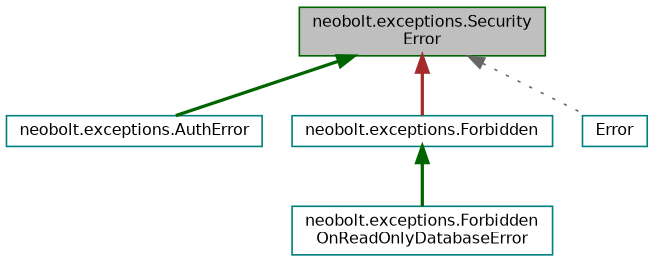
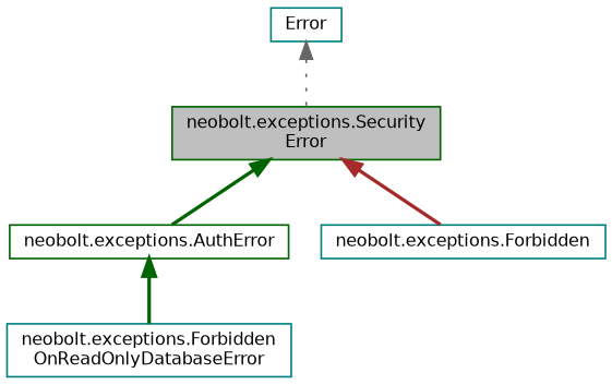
  digraph {
    node [color=teal fillcolor=white fontname=Helvetica fontsize=10 shape=record style=filled]
    edge [color=darkgreen dir=back fontname=Helvetica fontsize=10 labelfontname=Helvetica labelfontsize=10 style=bold]
    n1 [color=darkgreen fillcolor=grey75 fontcolor=black height=0.2 label="neobolt.exceptions.Security\lError" width=0.4]
-   n2 [height=0.2 label="neobolt.exceptions.AuthError" width=0.4]
+   n2 [color=darkgreen height=0.2 label="neobolt.exceptions.AuthError" width=0.4]
    n3 [height=0.2 label="neobolt.exceptions.Forbidden" width=0.4]
    n4 [height=0.2 label="neobolt.exceptions.Forbidden\lOnReadOnlyDatabaseError" width=0.4]
    n5 [height=0.2 label=Error width=0.4]
    n1 -> n2
    n1 -> n3 [color=brown]
-   n3 -> n4
-   n1 -> n5 [color=gray40 style=dotted]
+   n2 -> n4
+   n5 -> n1 [color=gray40 style=dotted]
  }
